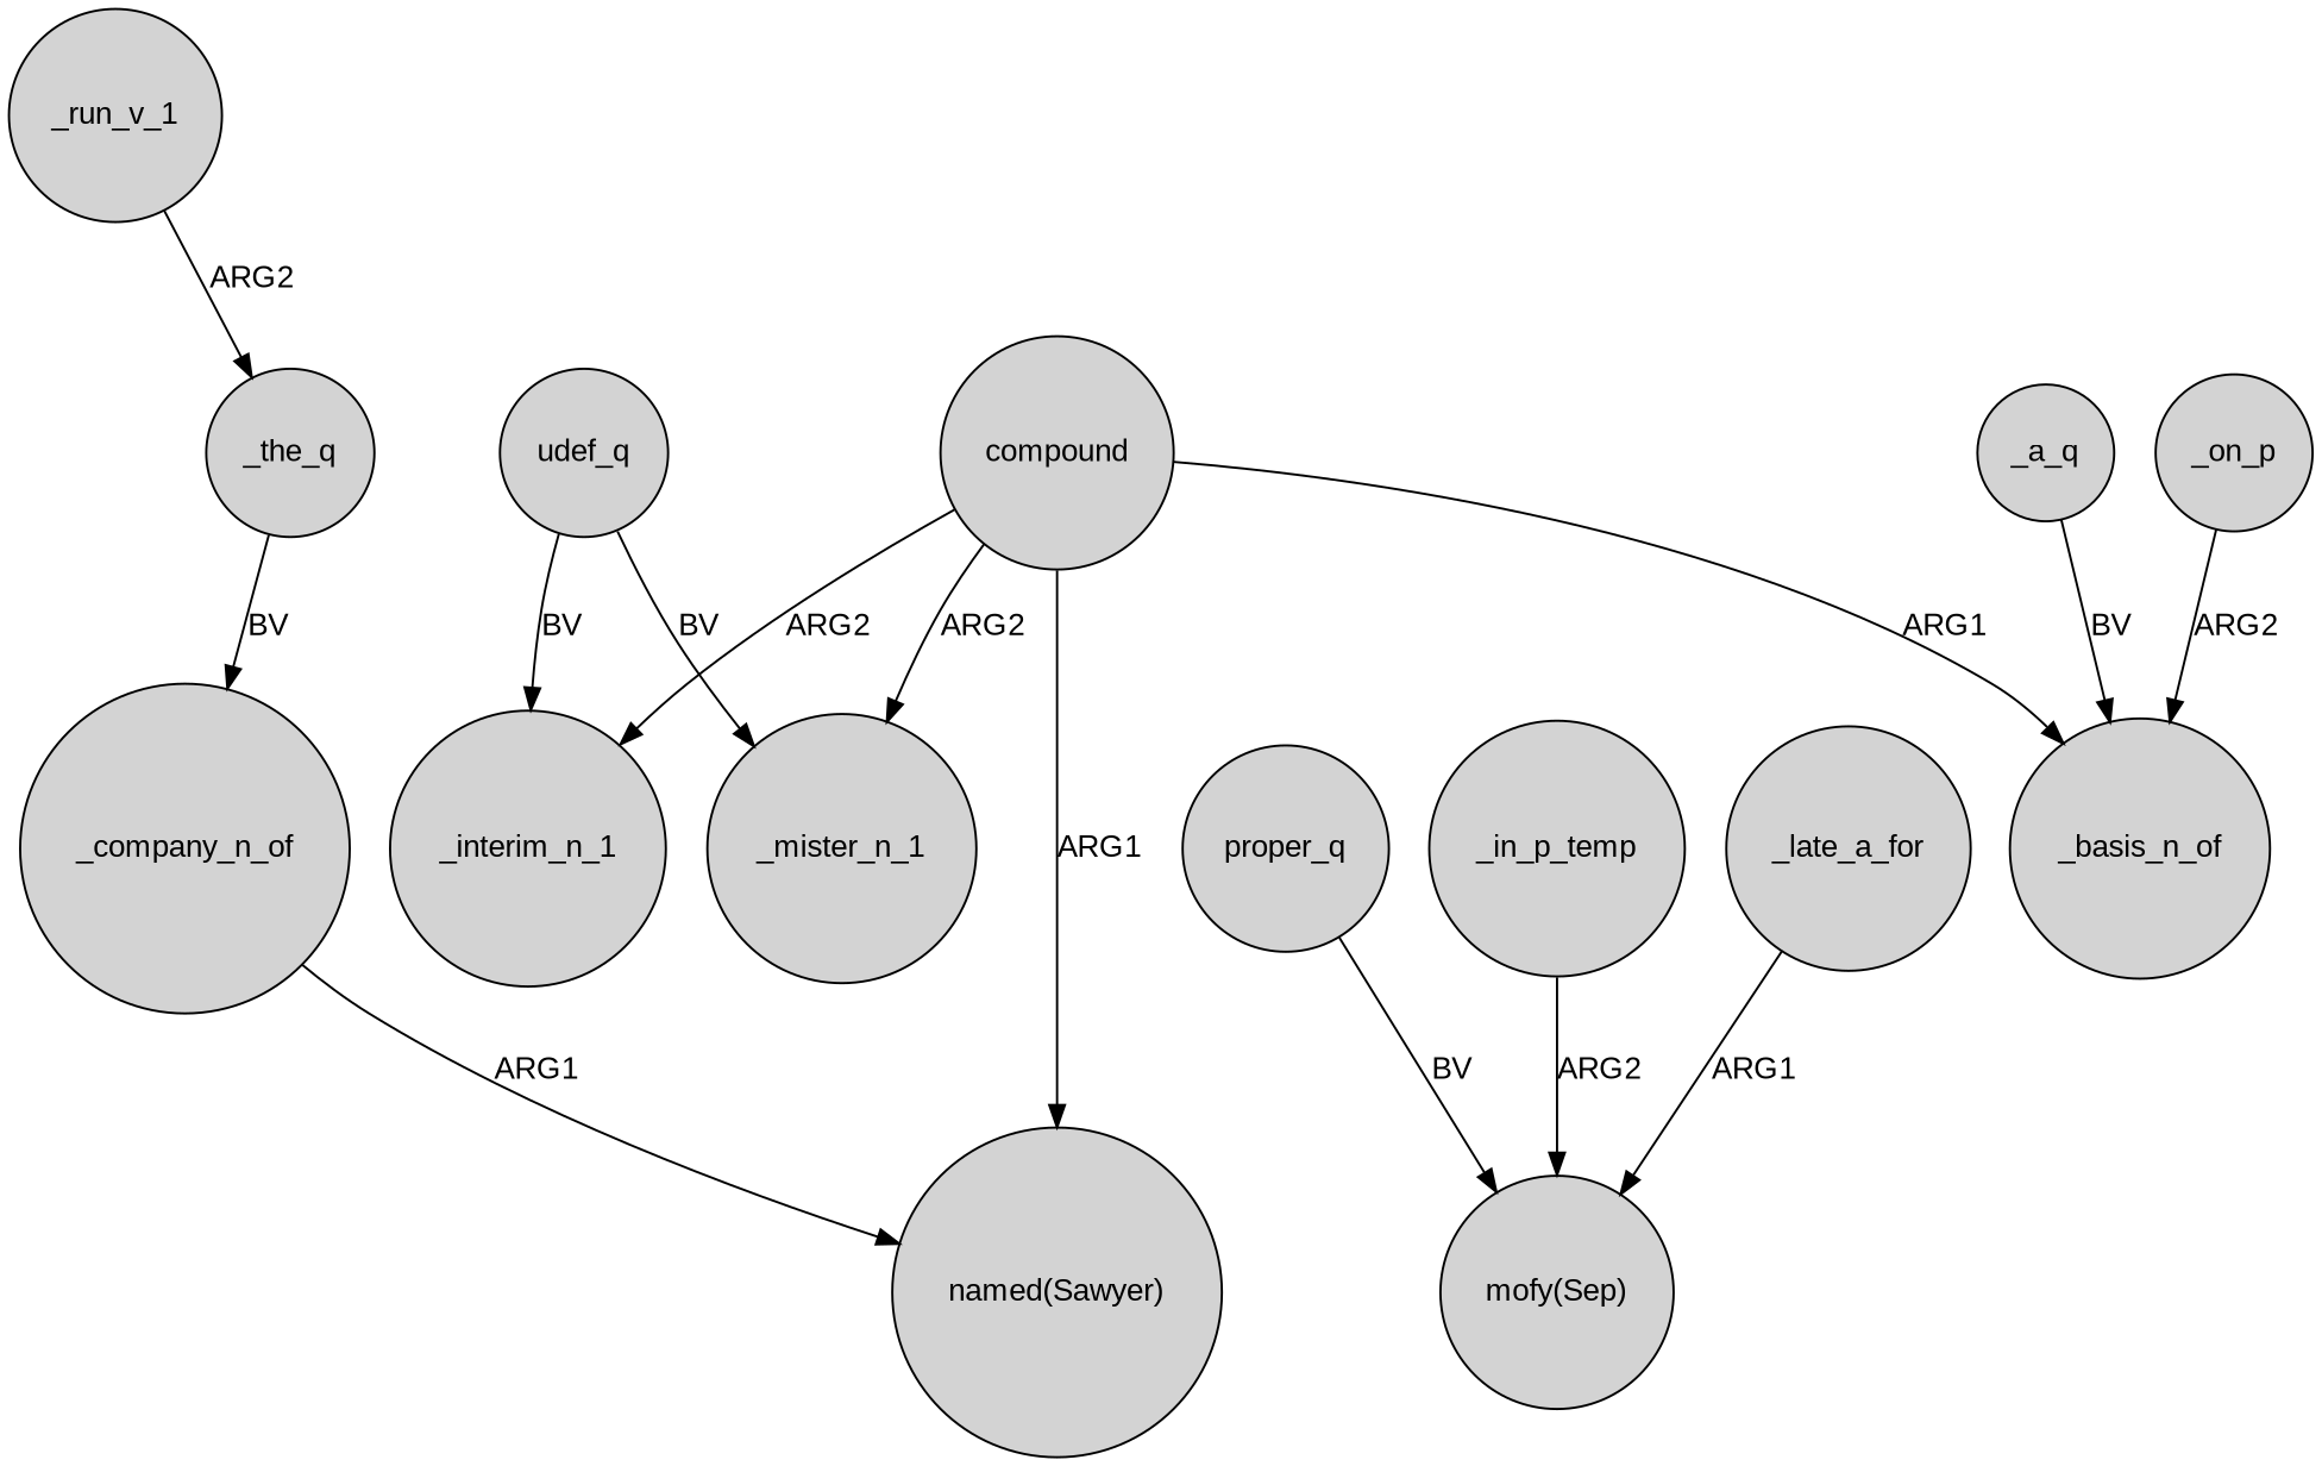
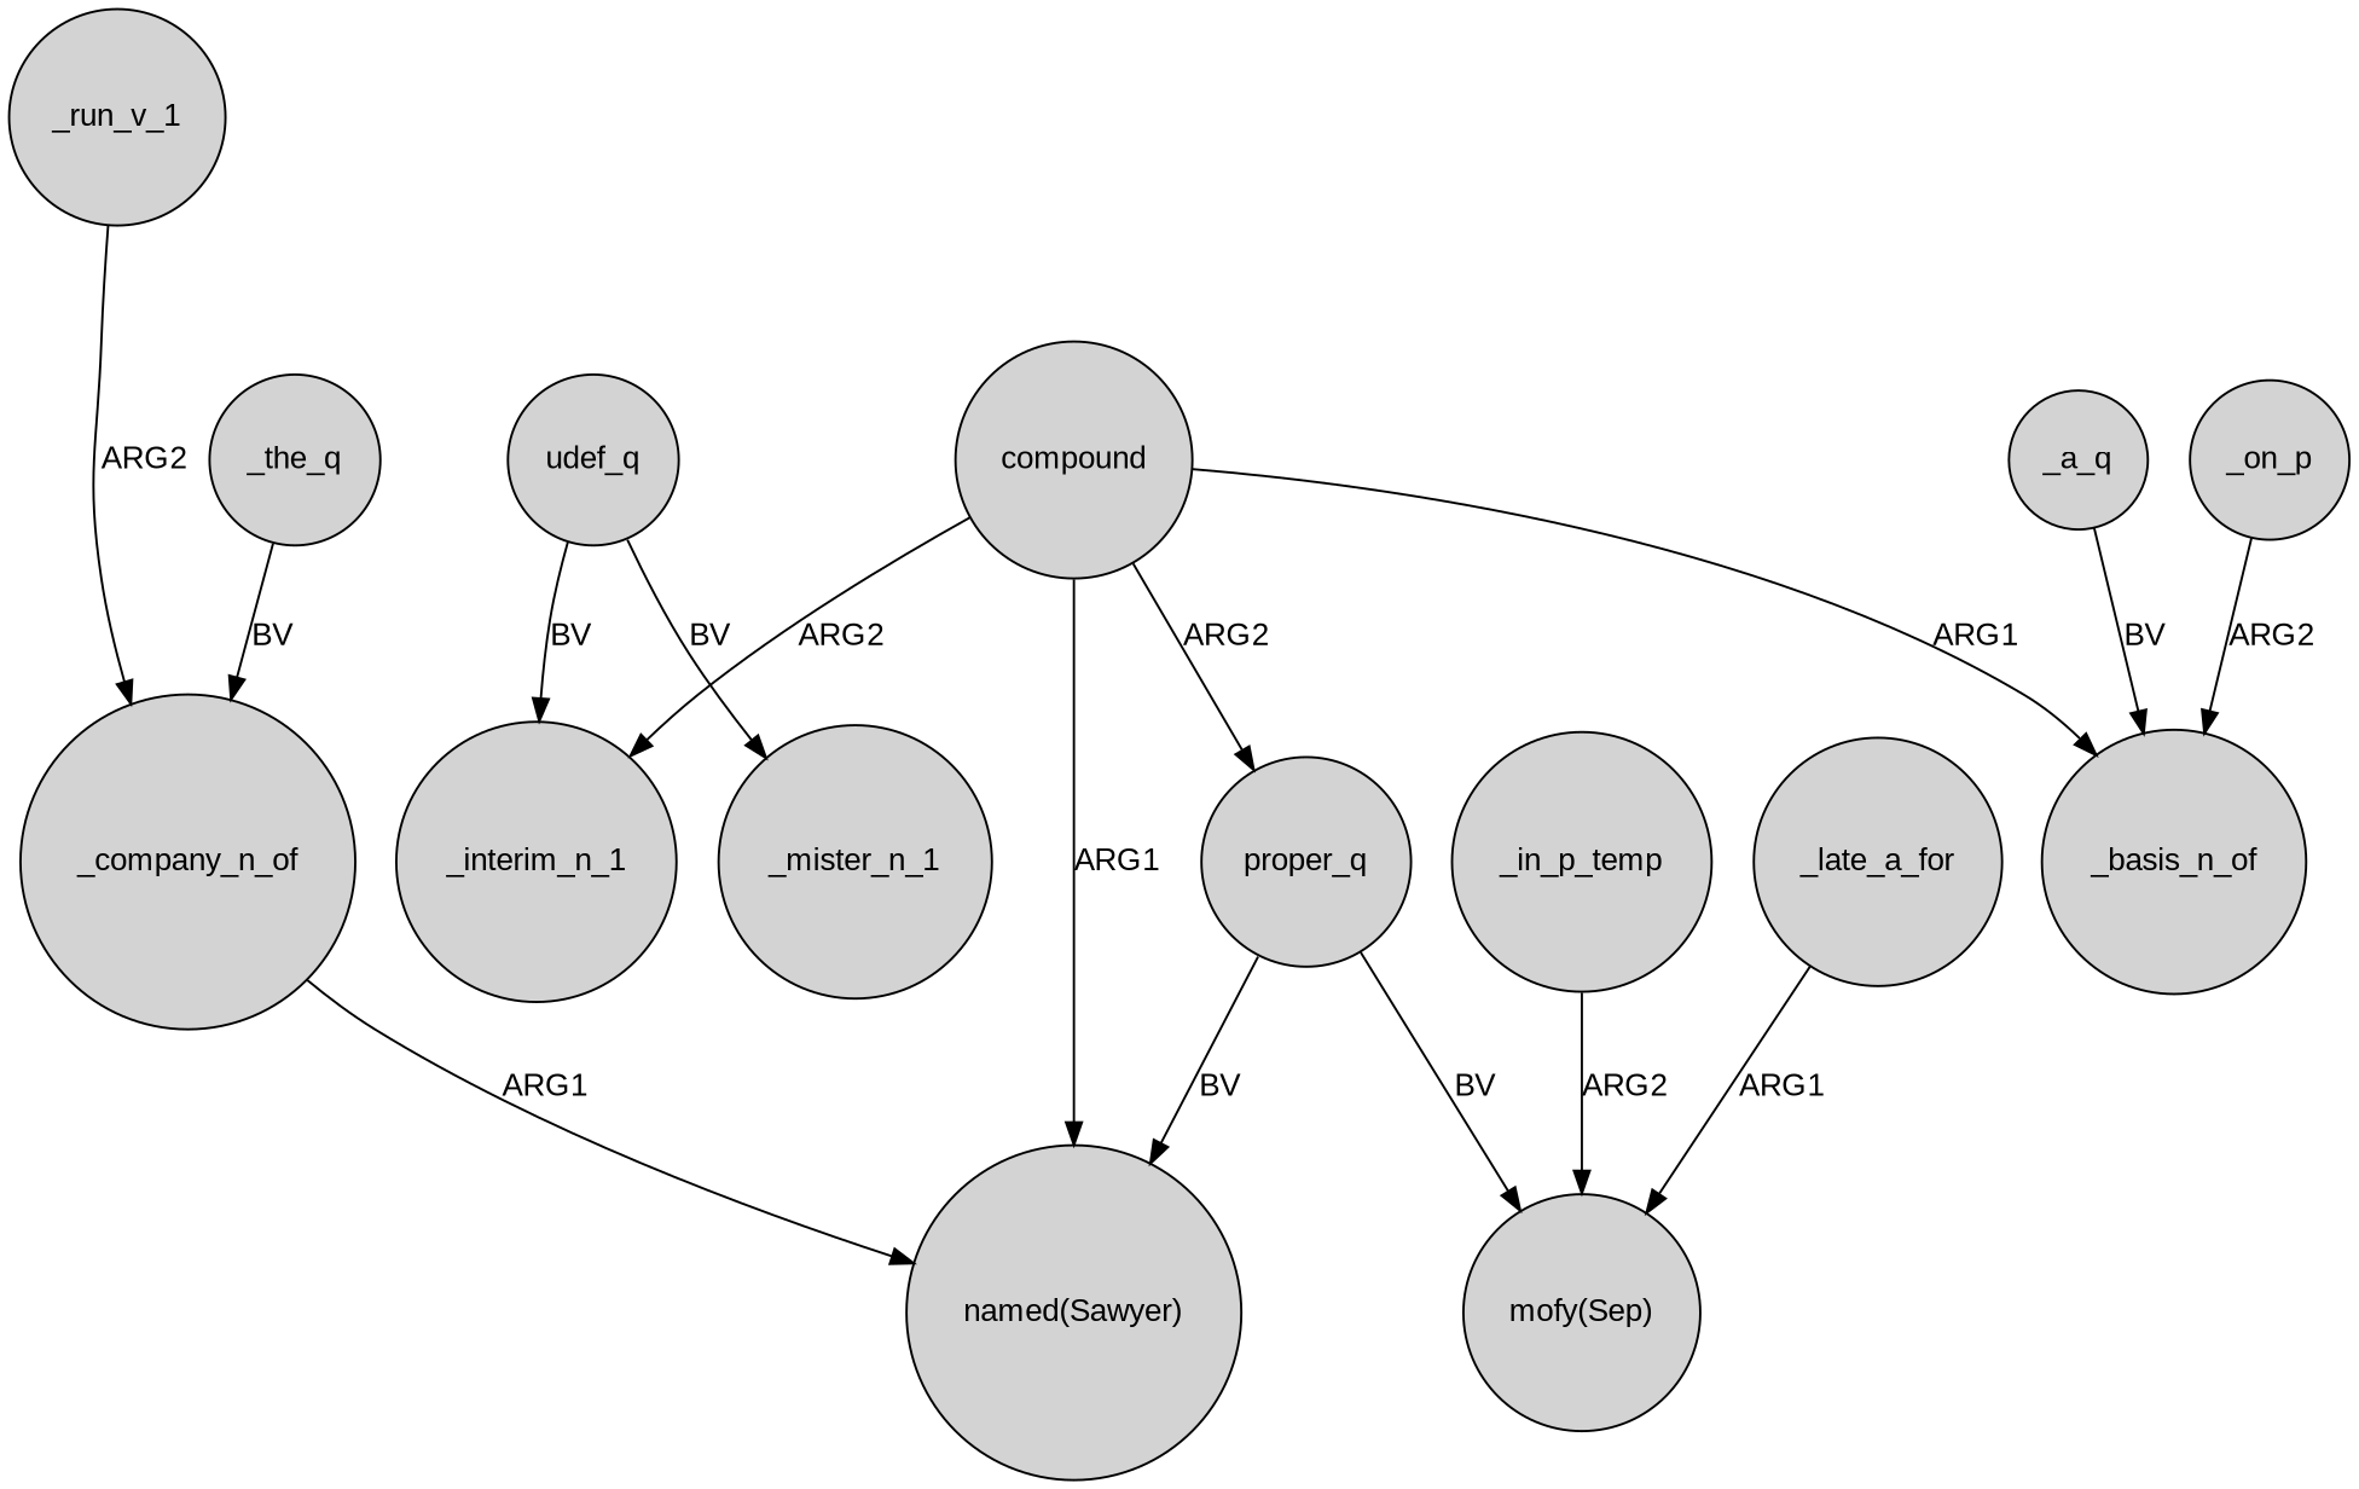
  digraph {
    fontname="Liberation Sans"
    node [fontname="Liberation Sans" shape=circle style=filled]
    edge [fontname="Liberation Sans"]
    compound
    _interim_n_1
    _mister_n_1
    "named(Sawyer)"
    _basis_n_of
    udef_q
    _run_v_1
    _company_n_of
    _on_p
    proper_q
    "mofy(Sep)"
    _the_q
    _a_q
    _in_p_temp
    _late_a_for
    compound -> _interim_n_1 [label=ARG2]
-   compound -> _mister_n_1 [label=ARG2]
+   compound -> proper_q [label=ARG2]
    compound -> "named(Sawyer)" [label=ARG1]
    compound -> _basis_n_of [label=ARG1]
    udef_q -> _interim_n_1 [label=BV]
    udef_q -> _mister_n_1 [label=BV]
-   _run_v_1 -> _the_q [label=ARG2]
+   _run_v_1 -> _company_n_of [label=ARG2]
    _company_n_of -> "named(Sawyer)" [label=ARG1]
    _on_p -> _basis_n_of [label=ARG2]
+   proper_q -> "named(Sawyer)" [label=BV]
    proper_q -> "mofy(Sep)" [label=BV]
    _the_q -> _company_n_of [label=BV]
    _a_q -> _basis_n_of [label=BV]
    _in_p_temp -> "mofy(Sep)" [label=ARG2]
    _late_a_for -> "mofy(Sep)" [label=ARG1]
  }
